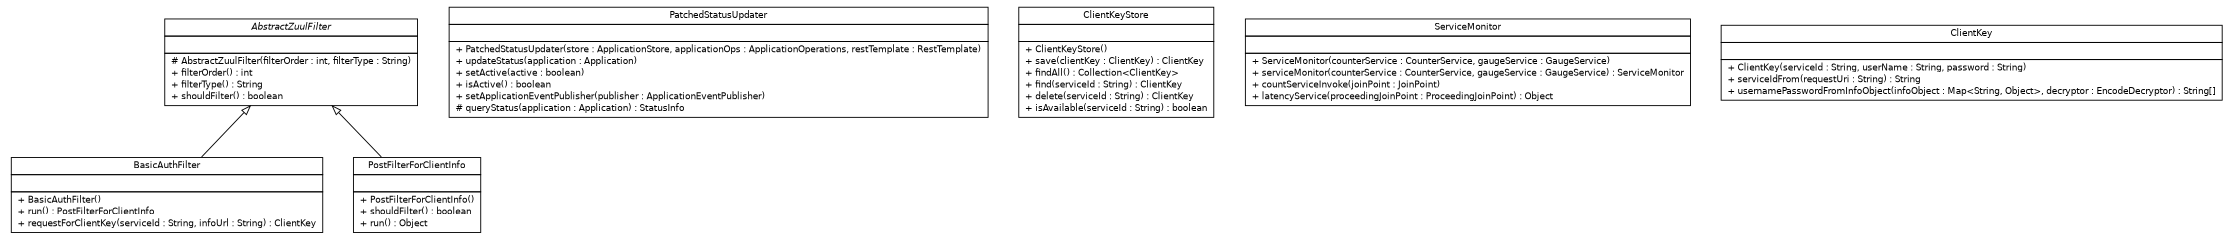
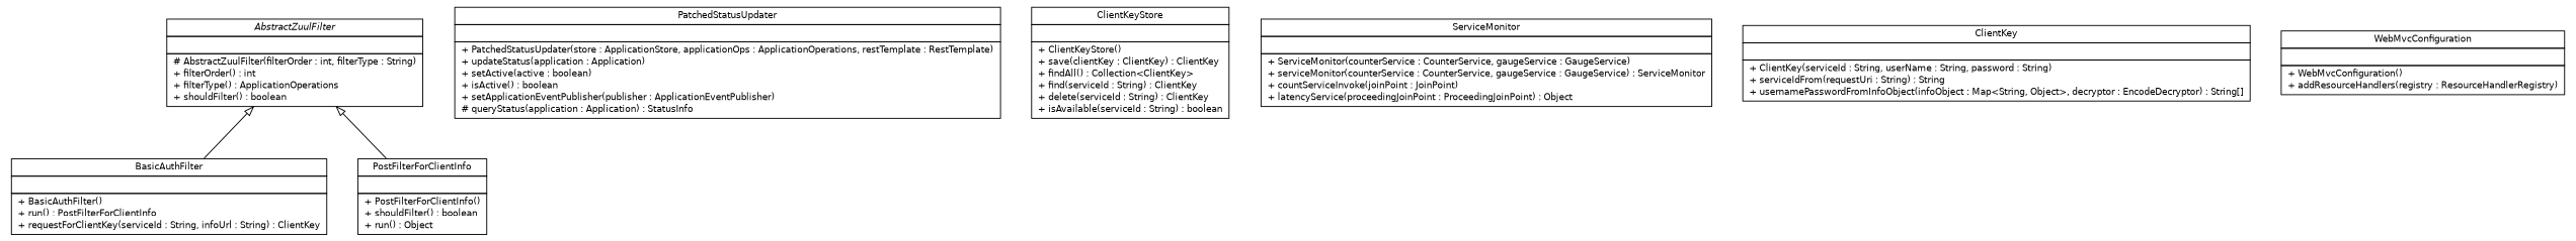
  digraph {
    nodesep=0.25
    ranksep=0.5
    node [fontcolor=black fontname=Helvetica fontsize=10.0 shape=plaintext]
    edge [arrowtail=empty dir=back fontname=Helvetica fontsize=10 headport=p labelfontname=Helvetica labelfontsize=10 tailport=p]
-   n1 [label=<<table title="cn.home1.oss.environment.admin.AbstractZuulFilter" border="0" cellborder="1" cellspacing="0" cellpadding="2" port="p" href="./AbstractZuulFilter.html"> 		<tr><td><table border="0" cellspacing="0" cellpadding="1"> <tr><td align="center" balign="center"><font face="Helvetica-Oblique"> AbstractZuulFilter </font></td></tr> 		</table></td></tr> 		<tr><td><table border="0" cellspacing="0" cellpadding="1"> <tr><td align="left" balign="left">  </td></tr> 		</table></td></tr> 		<tr><td><table border="0" cellspacing="0" cellpadding="1"> <tr><td align="left" balign="left"> # AbstractZuulFilter(filterOrder : int, filterType : String) </td></tr> <tr><td align="left" balign="left"> + filterOrder() : int </td></tr> <tr><td align="left" balign="left"> + filterType() : String </td></tr> <tr><td align="left" balign="left"> + shouldFilter() : boolean </td></tr> 		</table></td></tr> 		</table>>]
+   n1 [label=<<table title="cn.home1.oss.environment.admin.AbstractZuulFilter" border="0" cellborder="1" cellspacing="0" cellpadding="2" port="p" href="./AbstractZuulFilter.html"> 		<tr><td><table border="0" cellspacing="0" cellpadding="1"> <tr><td align="center" balign="center"><font face="Helvetica-Oblique"> AbstractZuulFilter </font></td></tr> 		</table></td></tr> 		<tr><td><table border="0" cellspacing="0" cellpadding="1"> <tr><td align="left" balign="left">  </td></tr> 		</table></td></tr> 		<tr><td><table border="0" cellspacing="0" cellpadding="1"> <tr><td align="left" balign="left"> # AbstractZuulFilter(filterOrder : int, filterType : String) </td></tr> <tr><td align="left" balign="left"> + filterOrder() : int </td></tr> <tr><td align="left" balign="left"> + filterType() : ApplicationOperations </td></tr> <tr><td align="left" balign="left"> + shouldFilter() : boolean </td></tr> 		</table></td></tr> 		</table>>]
    n2 [label=<<table title="cn.home1.oss.environment.admin.BasicAuthFilter" border="0" cellborder="1" cellspacing="0" cellpadding="2" port="p" href="./BasicAuthFilter.html"> 		<tr><td><table border="0" cellspacing="0" cellpadding="1"> <tr><td align="center" balign="center"> BasicAuthFilter </td></tr> 		</table></td></tr> 		<tr><td><table border="0" cellspacing="0" cellpadding="1"> <tr><td align="left" balign="left">  </td></tr> 		</table></td></tr> 		<tr><td><table border="0" cellspacing="0" cellpadding="1"> <tr><td align="left" balign="left"> + BasicAuthFilter() </td></tr> <tr><td align="left" balign="left"> + run() : PostFilterForClientInfo </td></tr> <tr><td align="left" balign="left"> + requestForClientKey(serviceId : String, infoUrl : String) : ClientKey </td></tr> 		</table></td></tr> 		</table>>]
    n3 [label=<<table title="cn.home1.oss.environment.admin.PostFilterForClientInfo" border="0" cellborder="1" cellspacing="0" cellpadding="2" port="p" href="./PostFilterForClientInfo.html"> 		<tr><td><table border="0" cellspacing="0" cellpadding="1"> <tr><td align="center" balign="center"> PostFilterForClientInfo </td></tr> 		</table></td></tr> 		<tr><td><table border="0" cellspacing="0" cellpadding="1"> <tr><td align="left" balign="left">  </td></tr> 		</table></td></tr> 		<tr><td><table border="0" cellspacing="0" cellpadding="1"> <tr><td align="left" balign="left"> + PostFilterForClientInfo() </td></tr> <tr><td align="left" balign="left"> + shouldFilter() : boolean </td></tr> <tr><td align="left" balign="left"> + run() : Object </td></tr> 		</table></td></tr> 		</table>>]
    n4 [label=<<table title="cn.home1.oss.environment.admin.PatchedStatusUpdater" border="0" cellborder="1" cellspacing="0" cellpadding="2" port="p" href="./PatchedStatusUpdater.html"> 		<tr><td><table border="0" cellspacing="0" cellpadding="1"> <tr><td align="center" balign="center"> PatchedStatusUpdater </td></tr> 		</table></td></tr> 		<tr><td><table border="0" cellspacing="0" cellpadding="1"> <tr><td align="left" balign="left">  </td></tr> 		</table></td></tr> 		<tr><td><table border="0" cellspacing="0" cellpadding="1"> <tr><td align="left" balign="left"> + PatchedStatusUpdater(store : ApplicationStore, applicationOps : ApplicationOperations, restTemplate : RestTemplate) </td></tr> <tr><td align="left" balign="left"> + updateStatus(application : Application) </td></tr> <tr><td align="left" balign="left"> + setActive(active : boolean) </td></tr> <tr><td align="left" balign="left"> + isActive() : boolean </td></tr> <tr><td align="left" balign="left"> + setApplicationEventPublisher(publisher : ApplicationEventPublisher) </td></tr> <tr><td align="left" balign="left"> # queryStatus(application : Application) : StatusInfo </td></tr> 		</table></td></tr> 		</table>>]
    n5 [label=<<table title="cn.home1.oss.environment.admin.ClientKeyStore" border="0" cellborder="1" cellspacing="0" cellpadding="2" port="p" href="./ClientKeyStore.html"> 		<tr><td><table border="0" cellspacing="0" cellpadding="1"> <tr><td align="center" balign="center"> ClientKeyStore </td></tr> 		</table></td></tr> 		<tr><td><table border="0" cellspacing="0" cellpadding="1"> <tr><td align="left" balign="left">  </td></tr> 		</table></td></tr> 		<tr><td><table border="0" cellspacing="0" cellpadding="1"> <tr><td align="left" balign="left"> + ClientKeyStore() </td></tr> <tr><td align="left" balign="left"> + save(clientKey : ClientKey) : ClientKey </td></tr> <tr><td align="left" balign="left"> + findAll() : Collection&lt;ClientKey&gt; </td></tr> <tr><td align="left" balign="left"> + find(serviceId : String) : ClientKey </td></tr> <tr><td align="left" balign="left"> + delete(serviceId : String) : ClientKey </td></tr> <tr><td align="left" balign="left"> + isAvailable(serviceId : String) : boolean </td></tr> 		</table></td></tr> 		</table>>]
    n6 [label=<<table title="cn.home1.oss.environment.admin.ServiceMonitor" border="0" cellborder="1" cellspacing="0" cellpadding="2" port="p" href="./ServiceMonitor.html"> 		<tr><td><table border="0" cellspacing="0" cellpadding="1"> <tr><td align="center" balign="center"> ServiceMonitor </td></tr> 		</table></td></tr> 		<tr><td><table border="0" cellspacing="0" cellpadding="1"> <tr><td align="left" balign="left">  </td></tr> 		</table></td></tr> 		<tr><td><table border="0" cellspacing="0" cellpadding="1"> <tr><td align="left" balign="left"> + ServiceMonitor(counterService : CounterService, gaugeService : GaugeService) </td></tr> <tr><td align="left" balign="left"> + serviceMonitor(counterService : CounterService, gaugeService : GaugeService) : ServiceMonitor </td></tr> <tr><td align="left" balign="left"> + countServiceInvoke(joinPoint : JoinPoint) </td></tr> <tr><td align="left" balign="left"> + latencyService(proceedingJoinPoint : ProceedingJoinPoint) : Object </td></tr> 		</table></td></tr> 		</table>>]
    n7 [label=<<table title="cn.home1.oss.environment.admin.ClientKey" border="0" cellborder="1" cellspacing="0" cellpadding="2" port="p" href="./ClientKey.html"> 		<tr><td><table border="0" cellspacing="0" cellpadding="1"> <tr><td align="center" balign="center"> ClientKey </td></tr> 		</table></td></tr> 		<tr><td><table border="0" cellspacing="0" cellpadding="1"> <tr><td align="left" balign="left">  </td></tr> 		</table></td></tr> 		<tr><td><table border="0" cellspacing="0" cellpadding="1"> <tr><td align="left" balign="left"> + ClientKey(serviceId : String, userName : String, password : String) </td></tr> <tr><td align="left" balign="left"> + serviceIdFrom(requestUri : String) : String </td></tr> <tr><td align="left" balign="left"> + usernamePasswordFromInfoObject(infoObject : Map&lt;String, Object&gt;, decryptor : EncodeDecryptor) : String[] </td></tr> 		</table></td></tr> 		</table>>]
+   n8 [label=<<table title="cn.home1.oss.environment.admin.WebMvcConfiguration" border="0" cellborder="1" cellspacing="0" cellpadding="2" port="p" href="./WebMvcConfiguration.html"> 		<tr><td><table border="0" cellspacing="0" cellpadding="1"> <tr><td align="center" balign="center"> WebMvcConfiguration </td></tr> 		</table></td></tr> 		<tr><td><table border="0" cellspacing="0" cellpadding="1"> <tr><td align="left" balign="left">  </td></tr> 		</table></td></tr> 		<tr><td><table border="0" cellspacing="0" cellpadding="1"> <tr><td align="left" balign="left"> + WebMvcConfiguration() </td></tr> <tr><td align="left" balign="left"> + addResourceHandlers(registry : ResourceHandlerRegistry) </td></tr> 		</table></td></tr> 		</table>>]
    n1 -> n2
    n1 -> n3
  }
